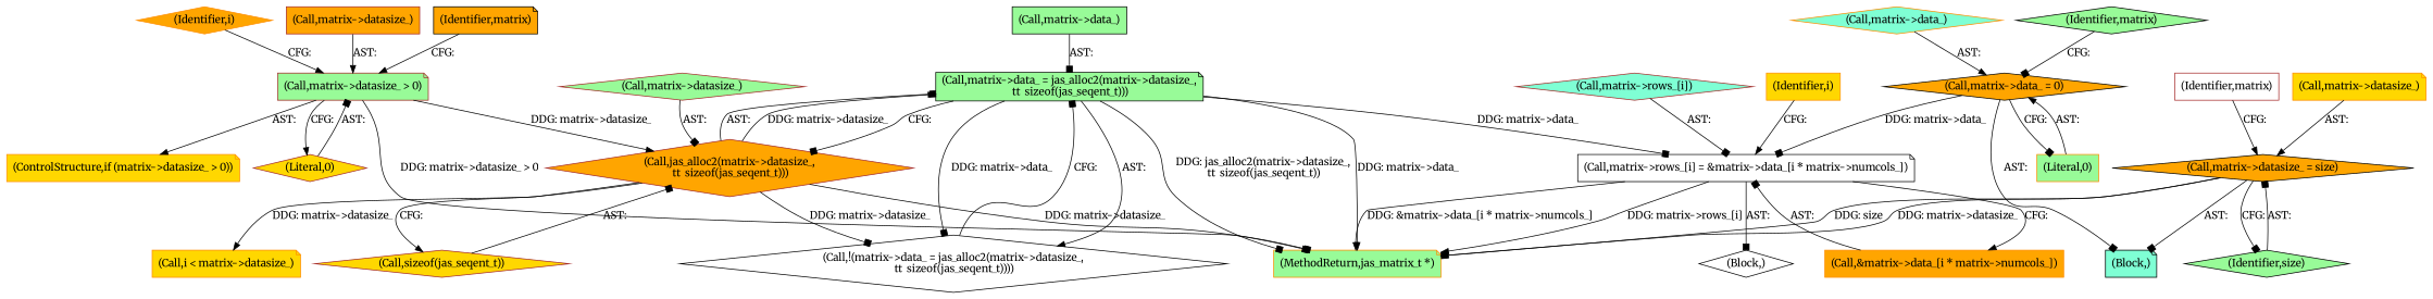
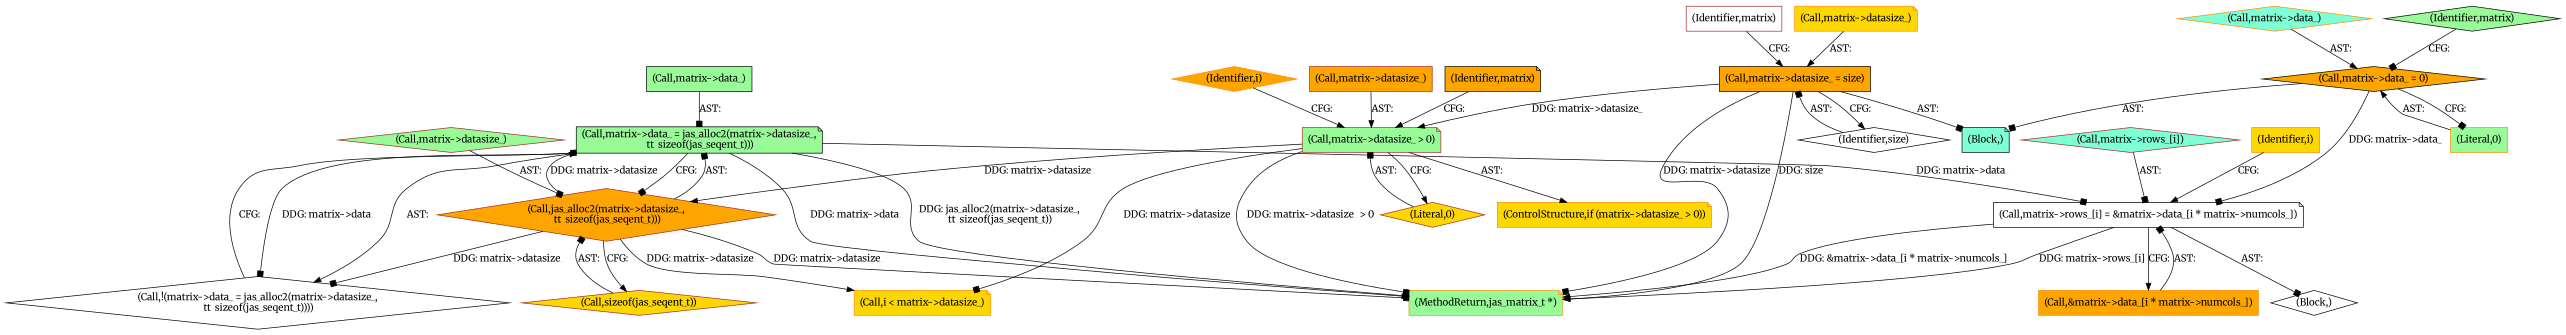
  digraph {
    fontname=Merriweather
    node [color=black fillcolor=orange fontname=Merriweather shape=diamond style=filled]
    edge [arrowhead=box fontname=Merriweather]
    n1 [fillcolor=white label="(Call,matrix->rows_[i] = &matrix->data_[i * matrix->numcols_])" shape=note]
    n2 [fillcolor=white label="(Block,)"]
    n3 [color=darkorange label="(Call,&matrix->data_[i * matrix->numcols_])" shape=box]
    n4 [color=darkorange fillcolor=palegreen label="(MethodReturn,jas_matrix_t *)" shape=note]
    n5 [fillcolor=palegreen label="(Call,matrix->data_ = jas_alloc2(matrix->datasize_,\n \t\t  sizeof(jas_seqent_t)))" shape=note]
    n6 [color=brown label="(Call,jas_alloc2(matrix->datasize_,\n \t\t  sizeof(jas_seqent_t)))"]
    n7 [fillcolor=white label="(Call,!(matrix->data_ = jas_alloc2(matrix->datasize_,\n \t\t  sizeof(jas_seqent_t))))"]
    n8 [color=darkorange fillcolor=gold label="(Call,i < matrix->datasize_)" shape=note]
    n9 [color=brown fillcolor=gold label="(Call,sizeof(jas_seqent_t))"]
    n10 [color=brown fillcolor=palegreen label="(Call,matrix->datasize_ > 0)" shape=note]
    n11 [color=darkorange fillcolor=gold label="(ControlStructure,if (matrix->datasize_ > 0))" shape=note]
    n12 [color=brown fillcolor=gold label="(Literal,0)"]
-   n13 [label="(Call,matrix->datasize_ = size)"]
-   n14 [fillcolor=palegreen label="(Identifier,size)"]
+   n13 [label="(Call,matrix->datasize_ = size)" shape=box]
+   n14 [fillcolor=white label="(Identifier,size)"]
    n15 [fillcolor=aquamarine label="(Block,)" shape=note]
    n16 [label="(Call,matrix->data_ = 0)"]
    n17 [color=darkorange fillcolor=palegreen label="(Literal,0)" shape=box]
    n18 [fillcolor=palegreen label="(Call,matrix->data_)" shape=box]
    n19 [color=brown fillcolor=aquamarine label="(Call,matrix->rows_[i])"]
    n20 [color=darkorange label="(Identifier,i)"]
    n21 [color=brown label="(Call,matrix->datasize_)" shape=box]
    n22 [color=brown fillcolor=palegreen label="(Call,matrix->datasize_)"]
    n23 [color=darkorange fillcolor=aquamarine label="(Call,matrix->data_)"]
    n24 [fillcolor=palegreen label="(Identifier,matrix)"]
    n25 [color=darkorange fillcolor=gold label="(Identifier,i)" shape=box]
    n26 [color=brown fillcolor=white label="(Identifier,matrix)" shape=box]
    n27 [label="(Identifier,matrix)" shape=note]
    n28 [color=darkorange fillcolor=gold label="(Call,matrix->datasize_)" shape=note]
    n1 -> n2 [label="AST: "]
    n1 -> n3 [arrowhead=normal label="CFG: "]
    n1 -> n4 [arrowhead=normal label="DDG: matrix->rows_[i]"]
    n1 -> n4 [arrowhead=normal label="DDG: &matrix->data_[i * matrix->numcols_]"]
    n3 -> n1 [label="AST: "]
    n5 -> n1 [label="DDG: matrix->data_"]
    n5 -> n4 [arrowhead=normal label="DDG: matrix->data_"]
    n5 -> n4 [label="DDG: jas_alloc2(matrix->datasize_,\n \t\t  sizeof(jas_seqent_t))"]
    n5 -> n6 [label="CFG: "]
    n5 -> n7 [arrowhead=normal label="AST: "]
    n5 -> n7 [label="DDG: matrix->data_"]
    n6 -> n4 [label="DDG: matrix->datasize_"]
    n6 -> n5 [label="AST: "]
    n6 -> n5 [arrowhead=normal label="DDG: matrix->datasize_"]
    n6 -> n7 [label="DDG: matrix->datasize_"]
    n6 -> n8 [arrowhead=normal label="DDG: matrix->datasize_"]
    n6 -> n9 [arrowhead=normal label="CFG: "]
    n7 -> n5 [label="CFG: "]
    n9 -> n6 [label="AST: "]
    n10 -> n4 [label="DDG: matrix->datasize_ > 0"]
    n10 -> n6 [arrowhead=normal label="DDG: matrix->datasize_"]
+   n10 -> n8 [label="DDG: matrix->datasize_"]
    n10 -> n11 [arrowhead=normal label="AST: "]
    n10 -> n12 [arrowhead=normal label="CFG: "]
    n12 -> n10 [label="AST: "]
    n13 -> n4 [arrowhead=normal label="DDG: size"]
    n13 -> n4 [label="DDG: matrix->datasize_"]
-   n13 -> n14 [label="CFG: "]
+   n13 -> n10 [arrowhead=normal label="DDG: matrix->datasize_"]
+   n13 -> n14 [arrowhead=normal label="CFG: "]
    n13 -> n15 [label="AST: "]
    n14 -> n13 [label="AST: "]
    n16 -> n1 [label="DDG: matrix->data_"]
    n16 -> n15 [label="AST: "]
    n16 -> n17 [label="CFG: "]
    n17 -> n16 [arrowhead=normal label="AST: "]
    n18 -> n5 [label="AST: "]
    n19 -> n1 [label="AST: "]
    n20 -> n10 [arrowhead=normal label="CFG: "]
    n21 -> n10 [arrowhead=normal label="AST: "]
    n22 -> n6 [label="AST: "]
    n23 -> n16 [arrowhead=normal label="AST: "]
    n24 -> n16 [label="CFG: "]
    n25 -> n1 [arrowhead=normal label="CFG: "]
    n26 -> n13 [arrowhead=normal label="CFG: "]
    n27 -> n10 [arrowhead=normal label="CFG: "]
    n28 -> n13 [arrowhead=normal label="AST: "]
  }
